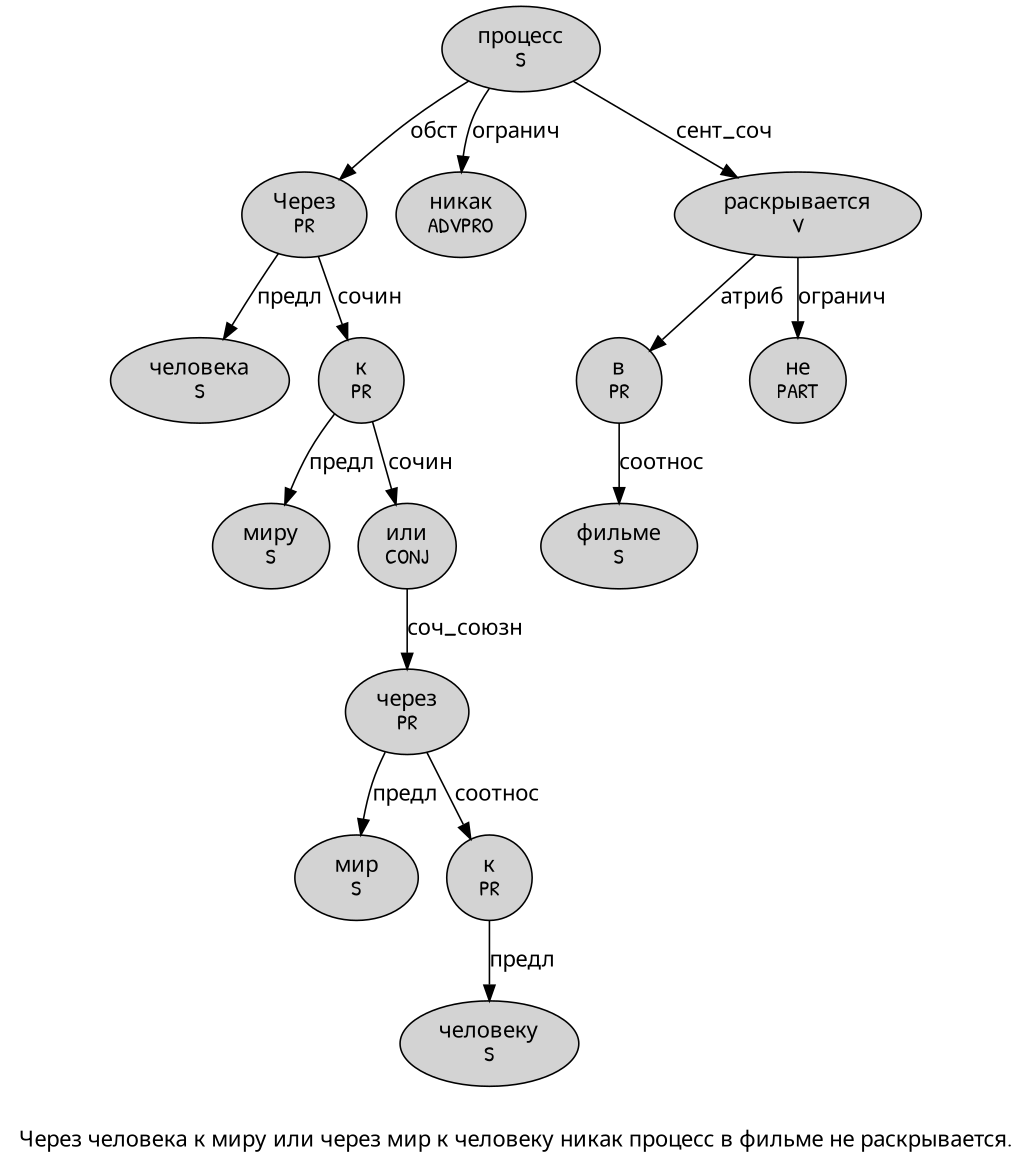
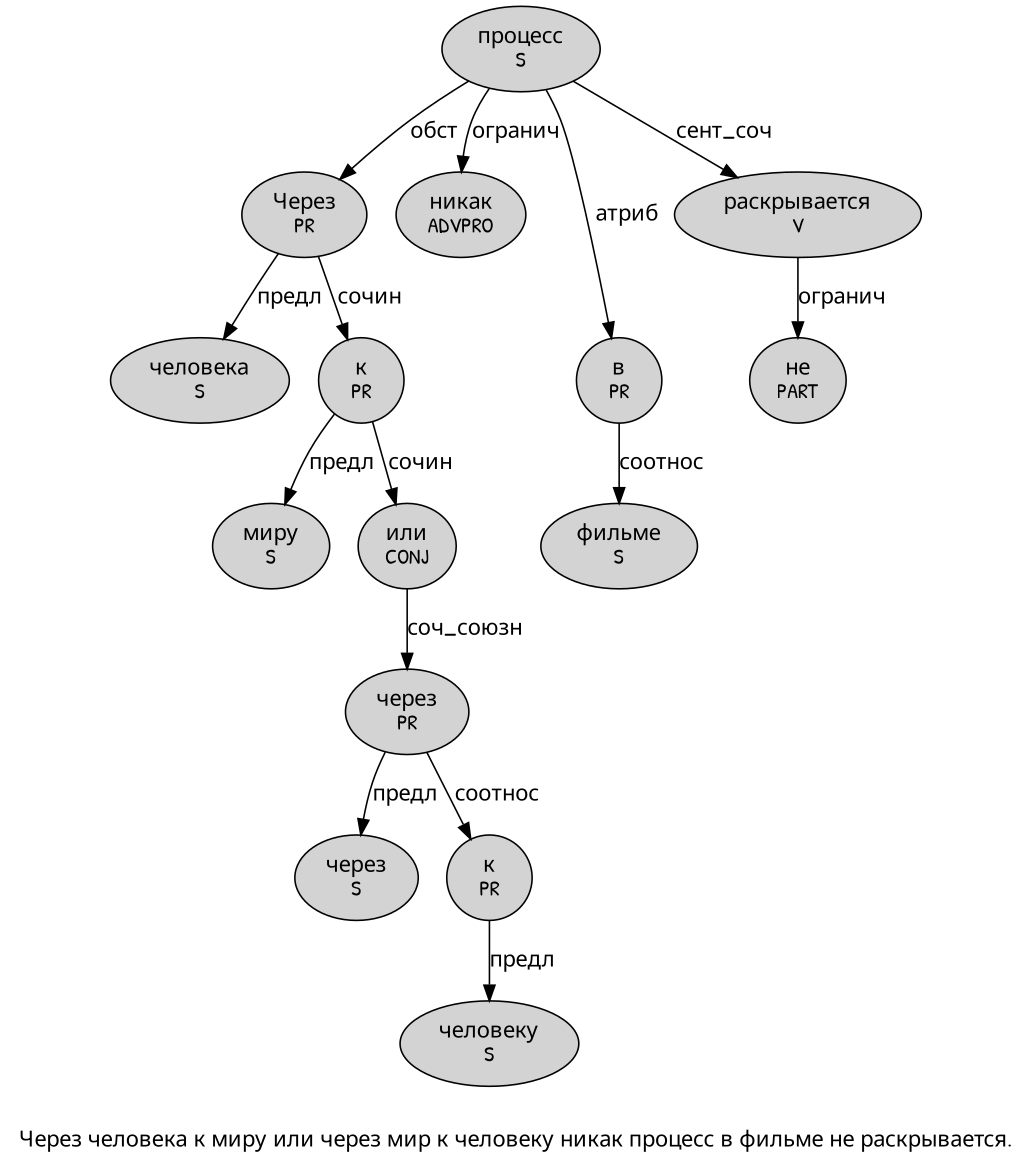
  digraph {
    fontname="Patrick Hand"
    label="Через человека к миру или через мир к человеку никак процесс в фильме не раскрывается."
    node [fillcolor=lightgray fontname="Patrick Hand" penwidth=1 shape=ellipse style=filled]
    edge [fontname="Patrick Hand"]
    n1 [label="Через\nPR"]
    n2 [label="человека\nS"]
    n3 [label="к\nPR"]
    n4 [label="миру\nS"]
    n5 [label="или\nCONJ"]
    n6 [label="через\nPR"]
-   n7 [label="мир\nS"]
+   n7 [label="через\nS"]
    n8 [label="к\nPR"]
    n9 [label="человеку\nS"]
    n10 [label="никак\nADVPRO"]
    n11 [label="процесс\nS"]
    n12 [label="в\nPR"]
    n13 [label="раскрывается\nV"]
    n14 [label="фильме\nS"]
    n15 [label="не\nPART"]
    n1 -> n2 [label="предл"]
    n1 -> n3 [label="сочин"]
    n3 -> n4 [label="предл"]
    n3 -> n5 [label="сочин"]
    n5 -> n6 [label="соч_союзн"]
    n6 -> n7 [label="предл"]
    n6 -> n8 [label="соотнос"]
    n8 -> n9 [label="предл"]
    n11 -> n1 [label="обст"]
    n11 -> n10 [label="огранич"]
-   n13 -> n12 [label="атриб"]
+   n11 -> n12 [label="атриб"]
    n11 -> n13 [label="сент_соч"]
    n12 -> n14 [label="соотнос"]
    n13 -> n15 [label="огранич"]
  }
